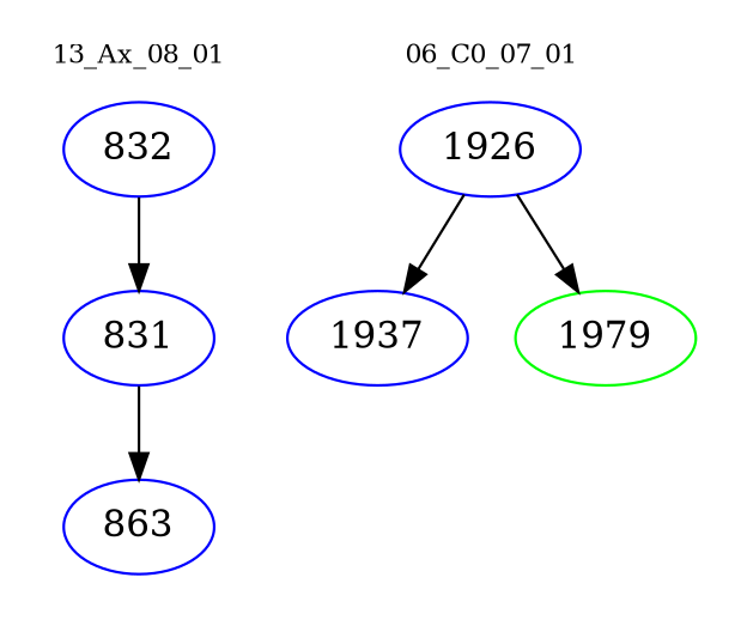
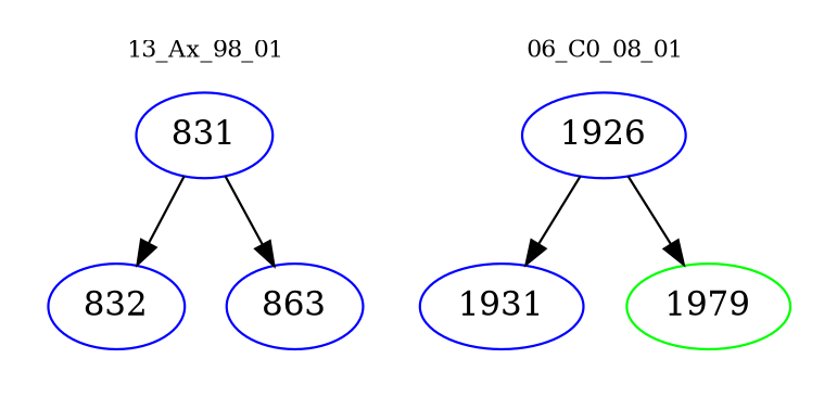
  digraph {
    node [color=blue]
    edge [color=black]
    n1 [label=832]
    n2 [label=831]
    n3 [label=863]
-   n4 [label=1937]
+   n4 [label=1931]
    n5 [label=1926]
    n6 [color=green label=1979]
    subgraph cluster_1 {
      color=white
      fontsize=10
-     label="13_Ax_08_01"
+     label="13_Ax_98_01"
      n1
      n2
      n3
    }
    subgraph cluster_2 {
      color=white
      fontsize=10
-     label="06_C0_07_01"
+     label="06_C0_08_01"
      n4
      n5
      n6
    }
-   n1 -> n2
+   n2 -> n1
    n2 -> n3
    n5 -> n4
    n5 -> n6
  }
